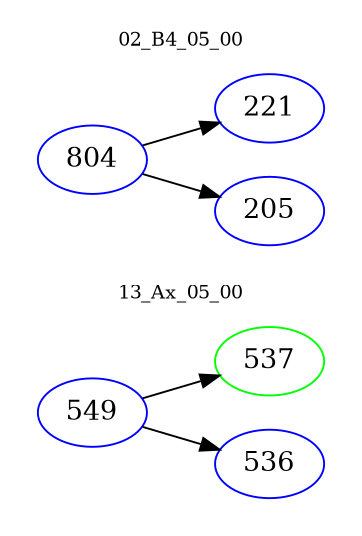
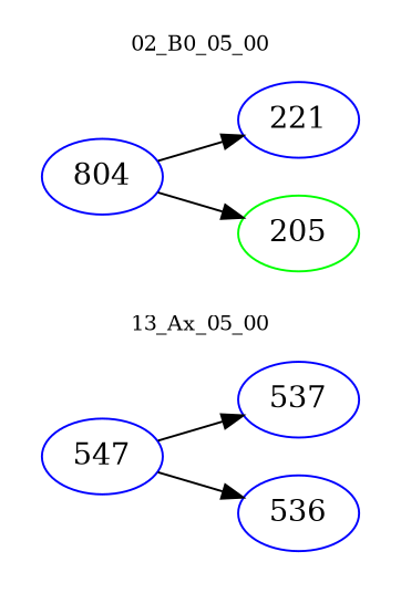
  digraph {
    rankdir=LR
    node [color=blue]
    edge [color=black]
-   n1 [label=549]
+   n1 [label=547]
    n2 [label=536]
-   n3 [color=green label=537]
+   n3 [label=537]
    n4 [label=804]
-   n5 [label=205]
+   n5 [color=green label=205]
    n6 [label=221]
    subgraph cluster_1 {
      color=white
      fontsize=10
      label="13_Ax_05_00"
      n1
      n2
      n3
    }
    subgraph cluster_2 {
      color=white
      fontsize=10
-     label="02_B4_05_00"
+     label="02_B0_05_00"
      n4
      n5
      n6
    }
    n1 -> n2
    n1 -> n3
    n4 -> n5
    n4 -> n6
  }
